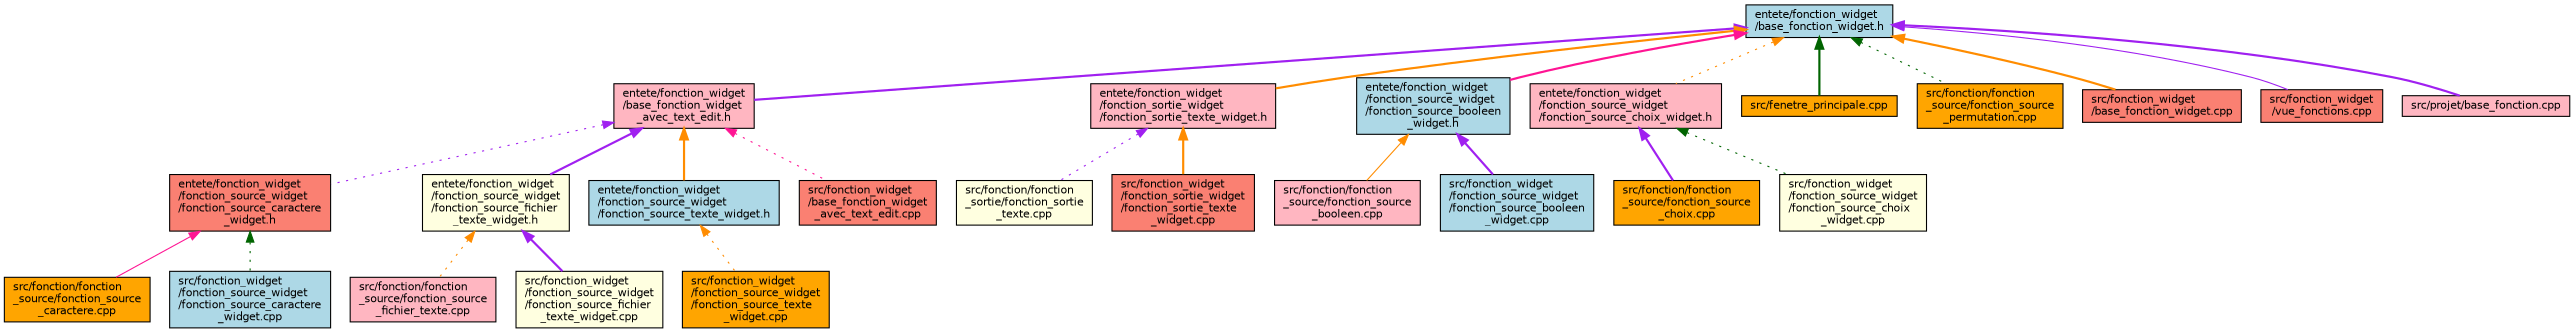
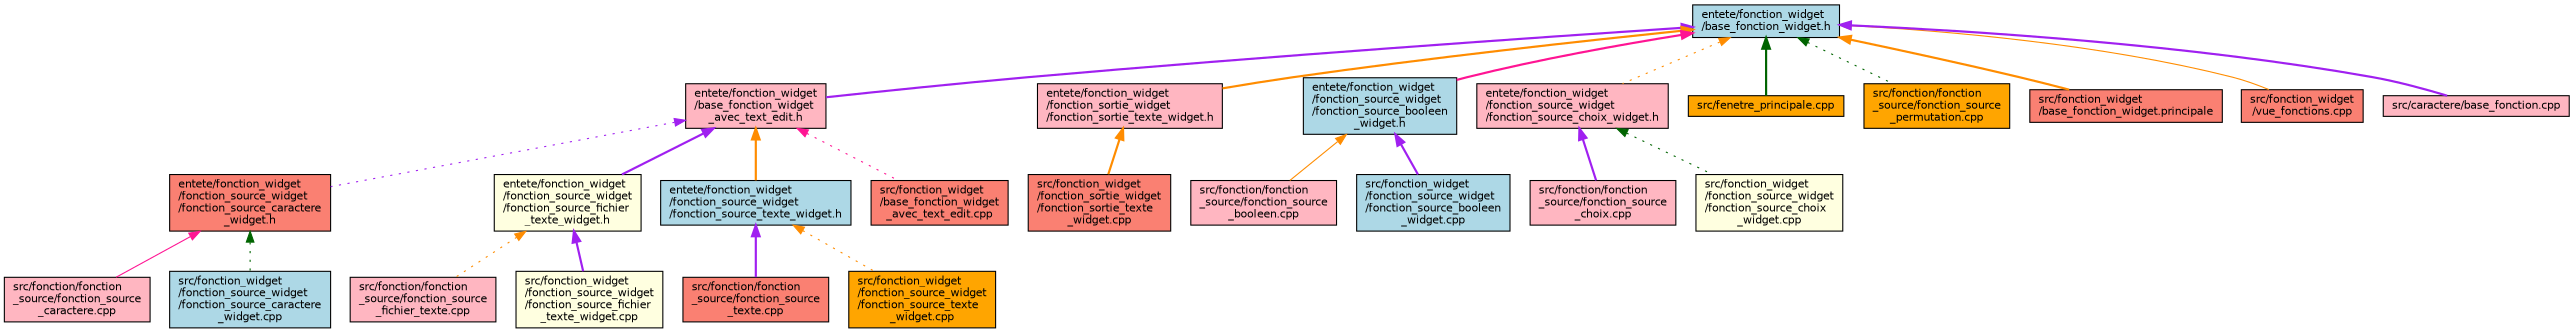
  digraph {
    node [color=black fillcolor=lightpink fontname=Helvetica fontsize=10 shape=record style=filled]
    edge [color=purple dir=back fontname=Helvetica fontsize=10 labelfontname=Helvetica labelfontsize=10 style=bold]
    n1 [fillcolor=lightblue fontcolor=black height=0.2 label="entete/fonction_widget\l/base_fonction_widget.h" width=0.4]
    n2 [height=0.2 label="entete/fonction_widget\l/base_fonction_widget\l_avec_text_edit.h" width=0.4]
    n3 [height=0.2 label="entete/fonction_widget\l/fonction_sortie_widget\l/fonction_sortie_texte_widget.h" width=0.4]
    n4 [fillcolor=lightblue height=0.2 label="entete/fonction_widget\l/fonction_source_widget\l/fonction_source_booleen\l_widget.h" width=0.4]
    n5 [height=0.2 label="entete/fonction_widget\l/fonction_source_widget\l/fonction_source_choix_widget.h" width=0.4]
    n6 [fillcolor=orange height=0.2 label="src/fenetre_principale.cpp" width=0.4]
    n7 [fillcolor=orange height=0.2 label="src/fonction/fonction\l_source/fonction_source\l_permutation.cpp" width=0.4]
-   n8 [fillcolor=salmon height=0.2 label="src/fonction_widget\l/base_fonction_widget.cpp" width=0.4]
+   n8 [fillcolor=salmon height=0.2 label="src/fonction_widget\l/base_fonction_widget.principale" width=0.4]
    n9 [fillcolor=salmon height=0.2 label="src/fonction_widget\l/vue_fonctions.cpp" width=0.4]
-   n10 [height=0.2 label="src/projet/base_fonction.cpp" width=0.4]
+   n10 [height=0.2 label="src/caractere/base_fonction.cpp" width=0.4]
    n11 [fillcolor=salmon height=0.2 label="entete/fonction_widget\l/fonction_source_widget\l/fonction_source_caractere\l_widget.h" width=0.4]
    n12 [fillcolor=lightyellow height=0.2 label="entete/fonction_widget\l/fonction_source_widget\l/fonction_source_fichier\l_texte_widget.h" width=0.4]
    n13 [fillcolor=lightblue height=0.2 label="entete/fonction_widget\l/fonction_source_widget\l/fonction_source_texte_widget.h" width=0.4]
    n14 [fillcolor=salmon height=0.2 label="src/fonction_widget\l/base_fonction_widget\l_avec_text_edit.cpp" width=0.4]
-   n15 [fillcolor=lightyellow height=0.2 label="src/fonction/fonction\l_sortie/fonction_sortie\l_texte.cpp" width=0.4]
    n16 [fillcolor=salmon height=0.2 label="src/fonction_widget\l/fonction_sortie_widget\l/fonction_sortie_texte\l_widget.cpp" width=0.4]
    n17 [height=0.2 label="src/fonction/fonction\l_source/fonction_source\l_booleen.cpp" width=0.4]
    n18 [fillcolor=lightblue height=0.2 label="src/fonction_widget\l/fonction_source_widget\l/fonction_source_booleen\l_widget.cpp" width=0.4]
-   n19 [fillcolor=orange height=0.2 label="src/fonction/fonction\l_source/fonction_source\l_choix.cpp" width=0.4]
+   n19 [height=0.2 label="src/fonction/fonction\l_source/fonction_source\l_choix.cpp" width=0.4]
    n20 [fillcolor=lightyellow height=0.2 label="src/fonction_widget\l/fonction_source_widget\l/fonction_source_choix\l_widget.cpp" width=0.4]
-   n21 [fillcolor=orange height=0.2 label="src/fonction/fonction\l_source/fonction_source\l_caractere.cpp" width=0.4]
+   n21 [height=0.2 label="src/fonction/fonction\l_source/fonction_source\l_caractere.cpp" width=0.4]
    n22 [fillcolor=lightblue height=0.2 label="src/fonction_widget\l/fonction_source_widget\l/fonction_source_caractere\l_widget.cpp" width=0.4]
    n23 [height=0.2 label="src/fonction/fonction\l_source/fonction_source\l_fichier_texte.cpp" width=0.4]
    n24 [fillcolor=lightyellow height=0.2 label="src/fonction_widget\l/fonction_source_widget\l/fonction_source_fichier\l_texte_widget.cpp" width=0.4]
+   n25 [fillcolor=salmon height=0.2 label="src/fonction/fonction\l_source/fonction_source\l_texte.cpp" width=0.4]
    n26 [fillcolor=orange height=0.2 label="src/fonction_widget\l/fonction_source_widget\l/fonction_source_texte\l_widget.cpp" width=0.4]
    n1 -> n2
    n1 -> n3 [color=darkorange]
    n1 -> n4 [color=deeppink]
    n1 -> n5 [color=darkorange style=dotted]
    n1 -> n6 [color=darkgreen]
    n1 -> n7 [color=darkgreen style=dotted]
    n1 -> n8 [color=darkorange]
-   n1 -> n9 [style=solid]
+   n1 -> n9 [color=darkorange style=solid]
    n1 -> n10
    n2 -> n11 [style=dotted]
    n2 -> n12
    n2 -> n13 [color=darkorange]
    n2 -> n14 [color=deeppink style=dotted]
-   n3 -> n15 [style=dotted]
    n3 -> n16 [color=darkorange]
    n4 -> n17 [color=darkorange style=solid]
    n4 -> n18
    n5 -> n19
    n5 -> n20 [color=darkgreen style=dotted]
    n11 -> n21 [color=deeppink style=solid]
    n11 -> n22 [color=darkgreen style=dotted]
    n12 -> n23 [color=darkorange style=dotted]
    n12 -> n24
+   n13 -> n25
    n13 -> n26 [color=darkorange style=dotted]
  }
